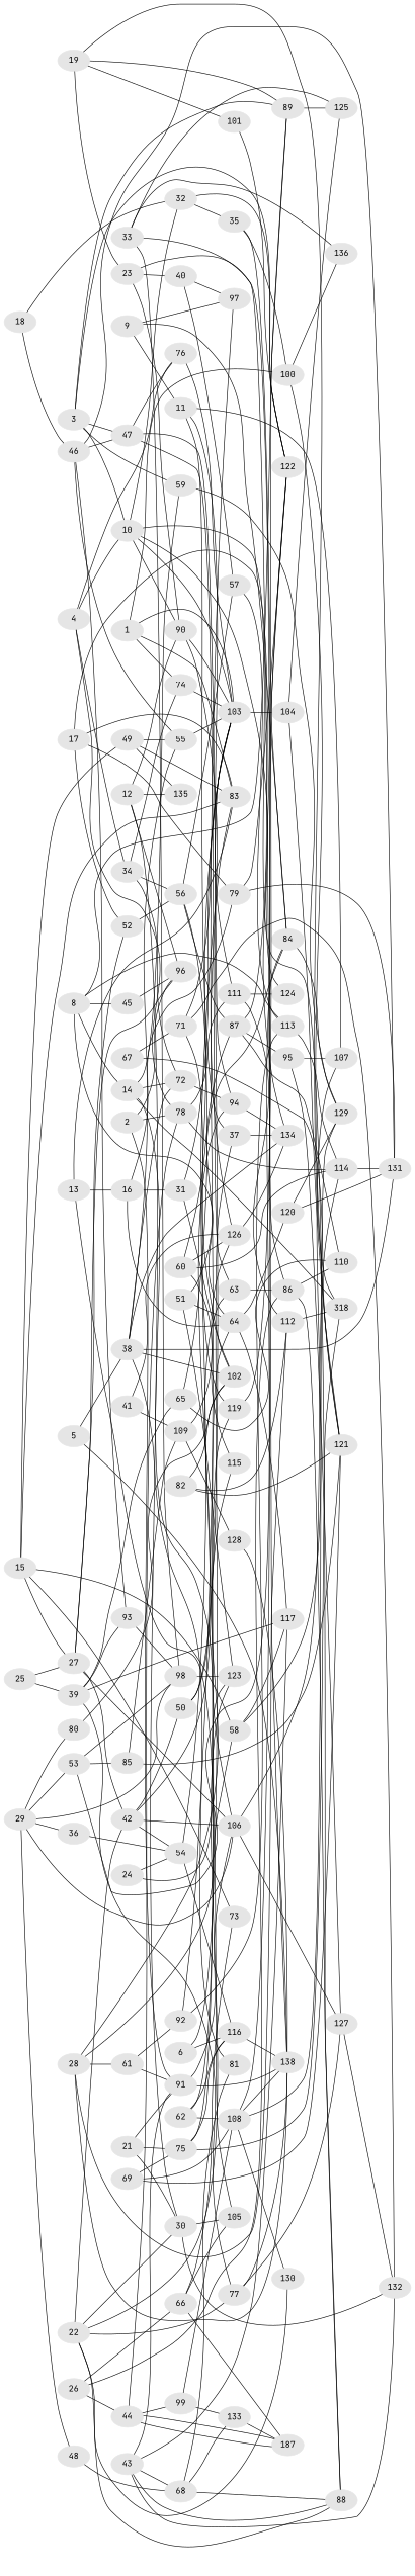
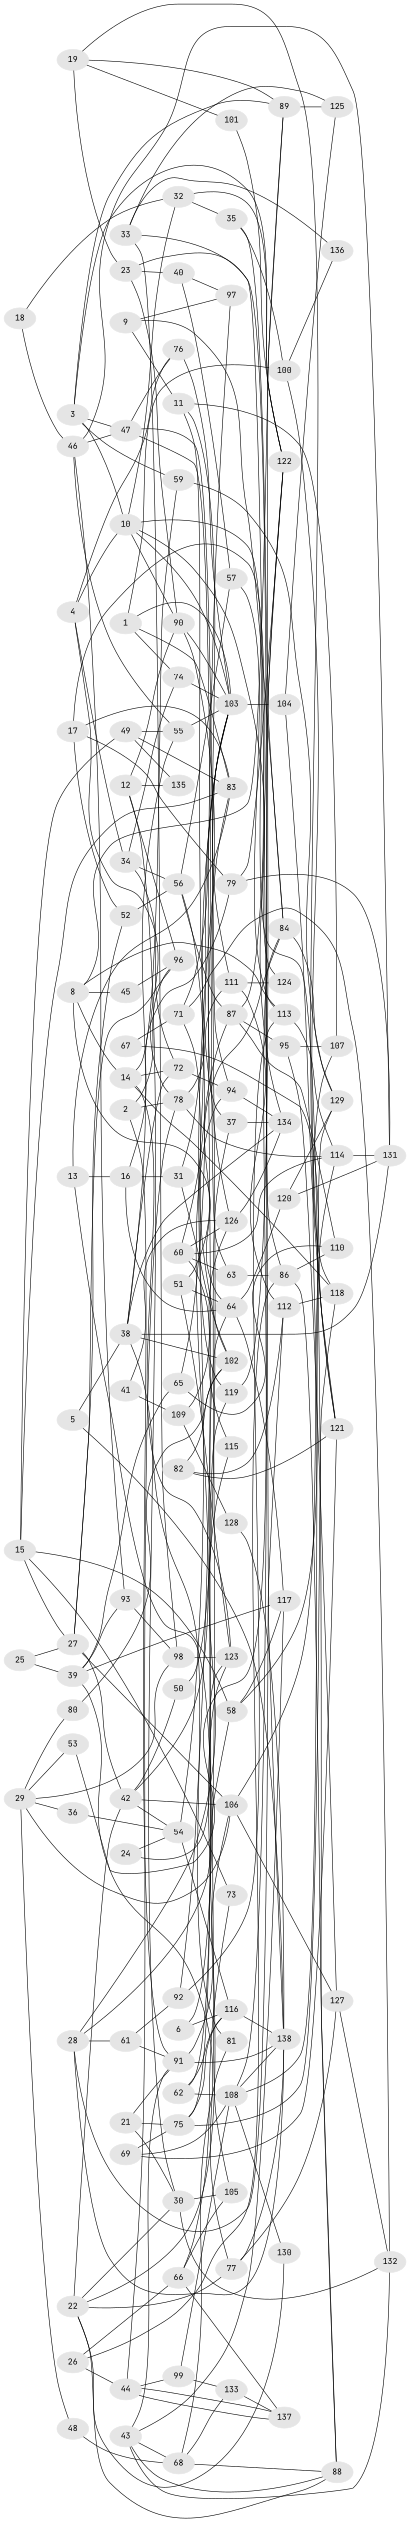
  graph {
    fontname="JetBrains Mono"
    rankdir=LR
    node [color=gray90 fontname="JetBrains Mono" style=filled]
    edge [fontname="JetBrains Mono"]
    1
    74
    83
    100
    103
    136
    121
    104
    2
    78
    91
    96
    111
    114
    138
    106
    3
    10
    47
    59
    89
    122
    32
    88
    90
    134
    76
    94
    63
    129
    125
    4
    34
    72
    56
    5
    38
    102
    55
    81
    131
    6
    37
    116
    8
    14
    45
    64
    113
-   118 [label=318]
+   118
    117
    120
    9
    11
    84
    97
    107
    35
    126
    124
    112
    12
    30
    135
    105
    132
    13
    16
    31
    79
    127
    15
    27
    49
    58
    73
    52
    42
    17
    18
    46
    93
    19
    23
    101
    40
    86
    53
    98
-   85
    68
    133
    21
    75
    119
    22
    77
    123
    130
    54
    50
    57
    110
    24
    25
    39
    65
    26
    44
    66
    99
-   137 [label=187]
+   137
    67
    71
    28
    61
    115
    92
    29
    36
    48
    80
    33
    87
    41
    109
    128
    43
    108
    51
    95
    60
    62
    69
    82
    1 -- 74
    1 -- 83
    1 -- 100
    1 -- 103
    74 -- 103
    100 -- 136
    100 -- 121
    103 -- 104
    104 -- 121
    104 -- 125
    2 -- 78
    2 -- 91
    2 -- 96
    78 -- 111
    78 -- 114
    91 -- 138
    91 -- 106
    111 -- 124
    111 -- 112
    114 -- 131
    106 -- 114
    106 -- 127
    3 -- 10
    3 -- 47
    3 -- 59
    3 -- 89
    3 -- 122
    10 -- 103
    10 -- 32
    10 -- 88
    10 -- 90
    10 -- 134
    47 -- 76
    47 -- 94
    47 -- 63
    59 -- 129
    89 -- 125
    32 -- 122
    32 -- 35
    90 -- 103
    90 -- 126
    76 -- 103
    94 -- 134
    63 -- 86
    4 -- 78
    4 -- 10
    4 -- 76
    4 -- 34
    34 -- 74
    34 -- 72
    34 -- 56
    72 -- 94
    56 -- 102
    56 -- 57
    56 -- 87
    5 -- 138
    5 -- 38
    38 -- 134
    38 -- 72
    38 -- 102
    38 -- 55
    38 -- 81
    38 -- 131
    55 -- 103
    6 -- 37
    6 -- 116
    37 -- 134
    116 -- 138
    8 -- 89
    8 -- 14
    8 -- 45
    8 -- 64
    8 -- 113
-   14 -- 106
+   14 -- 123
    14 -- 59
    14 -- 72
    14 -- 118
    45 -- 96
    64 -- 117
    64 -- 120
    113 -- 114
    120 -- 129
    120 -- 131
    9 -- 11
    9 -- 84
    9 -- 97
    11 -- 111
    11 -- 37
    11 -- 107
    84 -- 129
    35 -- 100
    35 -- 84
    126 -- 134
    112 -- 118
    12 -- 96
    12 -- 90
    12 -- 30
    12 -- 135
    30 -- 105
    30 -- 132
    13 -- 83
    13 -- 105
    13 -- 16
    16 -- 64
    16 -- 31
    16 -- 79
    31 -- 103
    31 -- 102
    79 -- 122
    79 -- 131
    127 -- 132
    15 -- 83
    15 -- 27
    15 -- 49
    15 -- 58
    15 -- 73
    27 -- 96
    27 -- 106
    27 -- 52
    27 -- 42
    49 -- 83
    49 -- 55
    49 -- 135
    58 -- 117
    58 -- 107
    52 -- 56
    42 -- 106
    42 -- 94
    42 -- 54
    42 -- 50
    17 -- 83
    17 -- 124
    17 -- 79
    17 -- 52
    18 -- 32
    18 -- 46
    46 -- 47
    46 -- 55
    46 -- 131
    46 -- 93
    93 -- 98
    19 -- 89
    19 -- 118
    19 -- 23
    19 -- 101
    23 -- 90
    23 -- 40
    23 -- 86
    101 -- 122
    40 -- 97
    40 -- 57
    86 -- 88
    86 -- 110
    53 -- 84
-   53 -- 98
-   53 -- 85
    98 -- 123
-   85 -- 121
-   85 -- 109
    68 -- 88
    68 -- 81
    68 -- 133
    133 -- 137
    21 -- 91
    21 -- 30
    21 -- 75
    75 -- 116
    75 -- 118
    75 -- 119
    119 -- 122
    22 -- 88
    22 -- 30
    22 -- 42
    22 -- 77
    22 -- 123
    22 -- 130
    77 -- 138
    77 -- 127
    54 -- 83
    54 -- 116
    50 -- 103
    57 -- 113
    24 -- 123
    24 -- 54
    25 -- 27
    25 -- 39
    39 -- 117
    39 -- 93
    39 -- 77
    39 -- 65
    65 -- 103
    65 -- 110
    26 -- 86
    26 -- 44
    26 -- 66
    44 -- 78
    44 -- 99
    44 -- 137
    44 -- 137
    66 -- 105
    66 -- 73
    66 -- 137
    99 -- 133
    99 -- 108
    67 -- 121
    67 -- 71
    71 -- 103
    71 -- 132
    71 -- 119
    28 -- 138
    28 -- 112
    28 -- 58
    28 -- 61
    28 -- 115
    61 -- 91
    61 -- 92
    92 -- 113
    92 -- 97
    29 -- 106
    29 -- 53
    29 -- 98
    29 -- 36
    29 -- 48
    29 -- 80
    36 -- 54
    48 -- 68
    80 -- 102
    33 -- 136
    33 -- 138
    33 -- 125
    33 -- 98
    87 -- 89
    87 -- 110
    87 -- 95
    41 -- 126
    41 -- 109
    109 -- 126
    109 -- 128
    128 -- 138
    43 -- 91
    43 -- 88
    43 -- 117
    43 -- 132
    43 -- 68
    108 -- 138
    108 -- 122
    108 -- 129
    108 -- 130
    51 -- 64
    51 -- 84
    51 -- 123
    95 -- 107
    95 -- 127
    60 -- 114
-   50 -- 63
+   60 -- 63
    60 -- 126
    60 -- 115
    60 -- 87
    62 -- 116
    62 -- 64
    62 -- 108
    69 -- 121
    69 -- 75
    69 -- 108
    82 -- 121
    82 -- 102
    82 -- 112
  }
